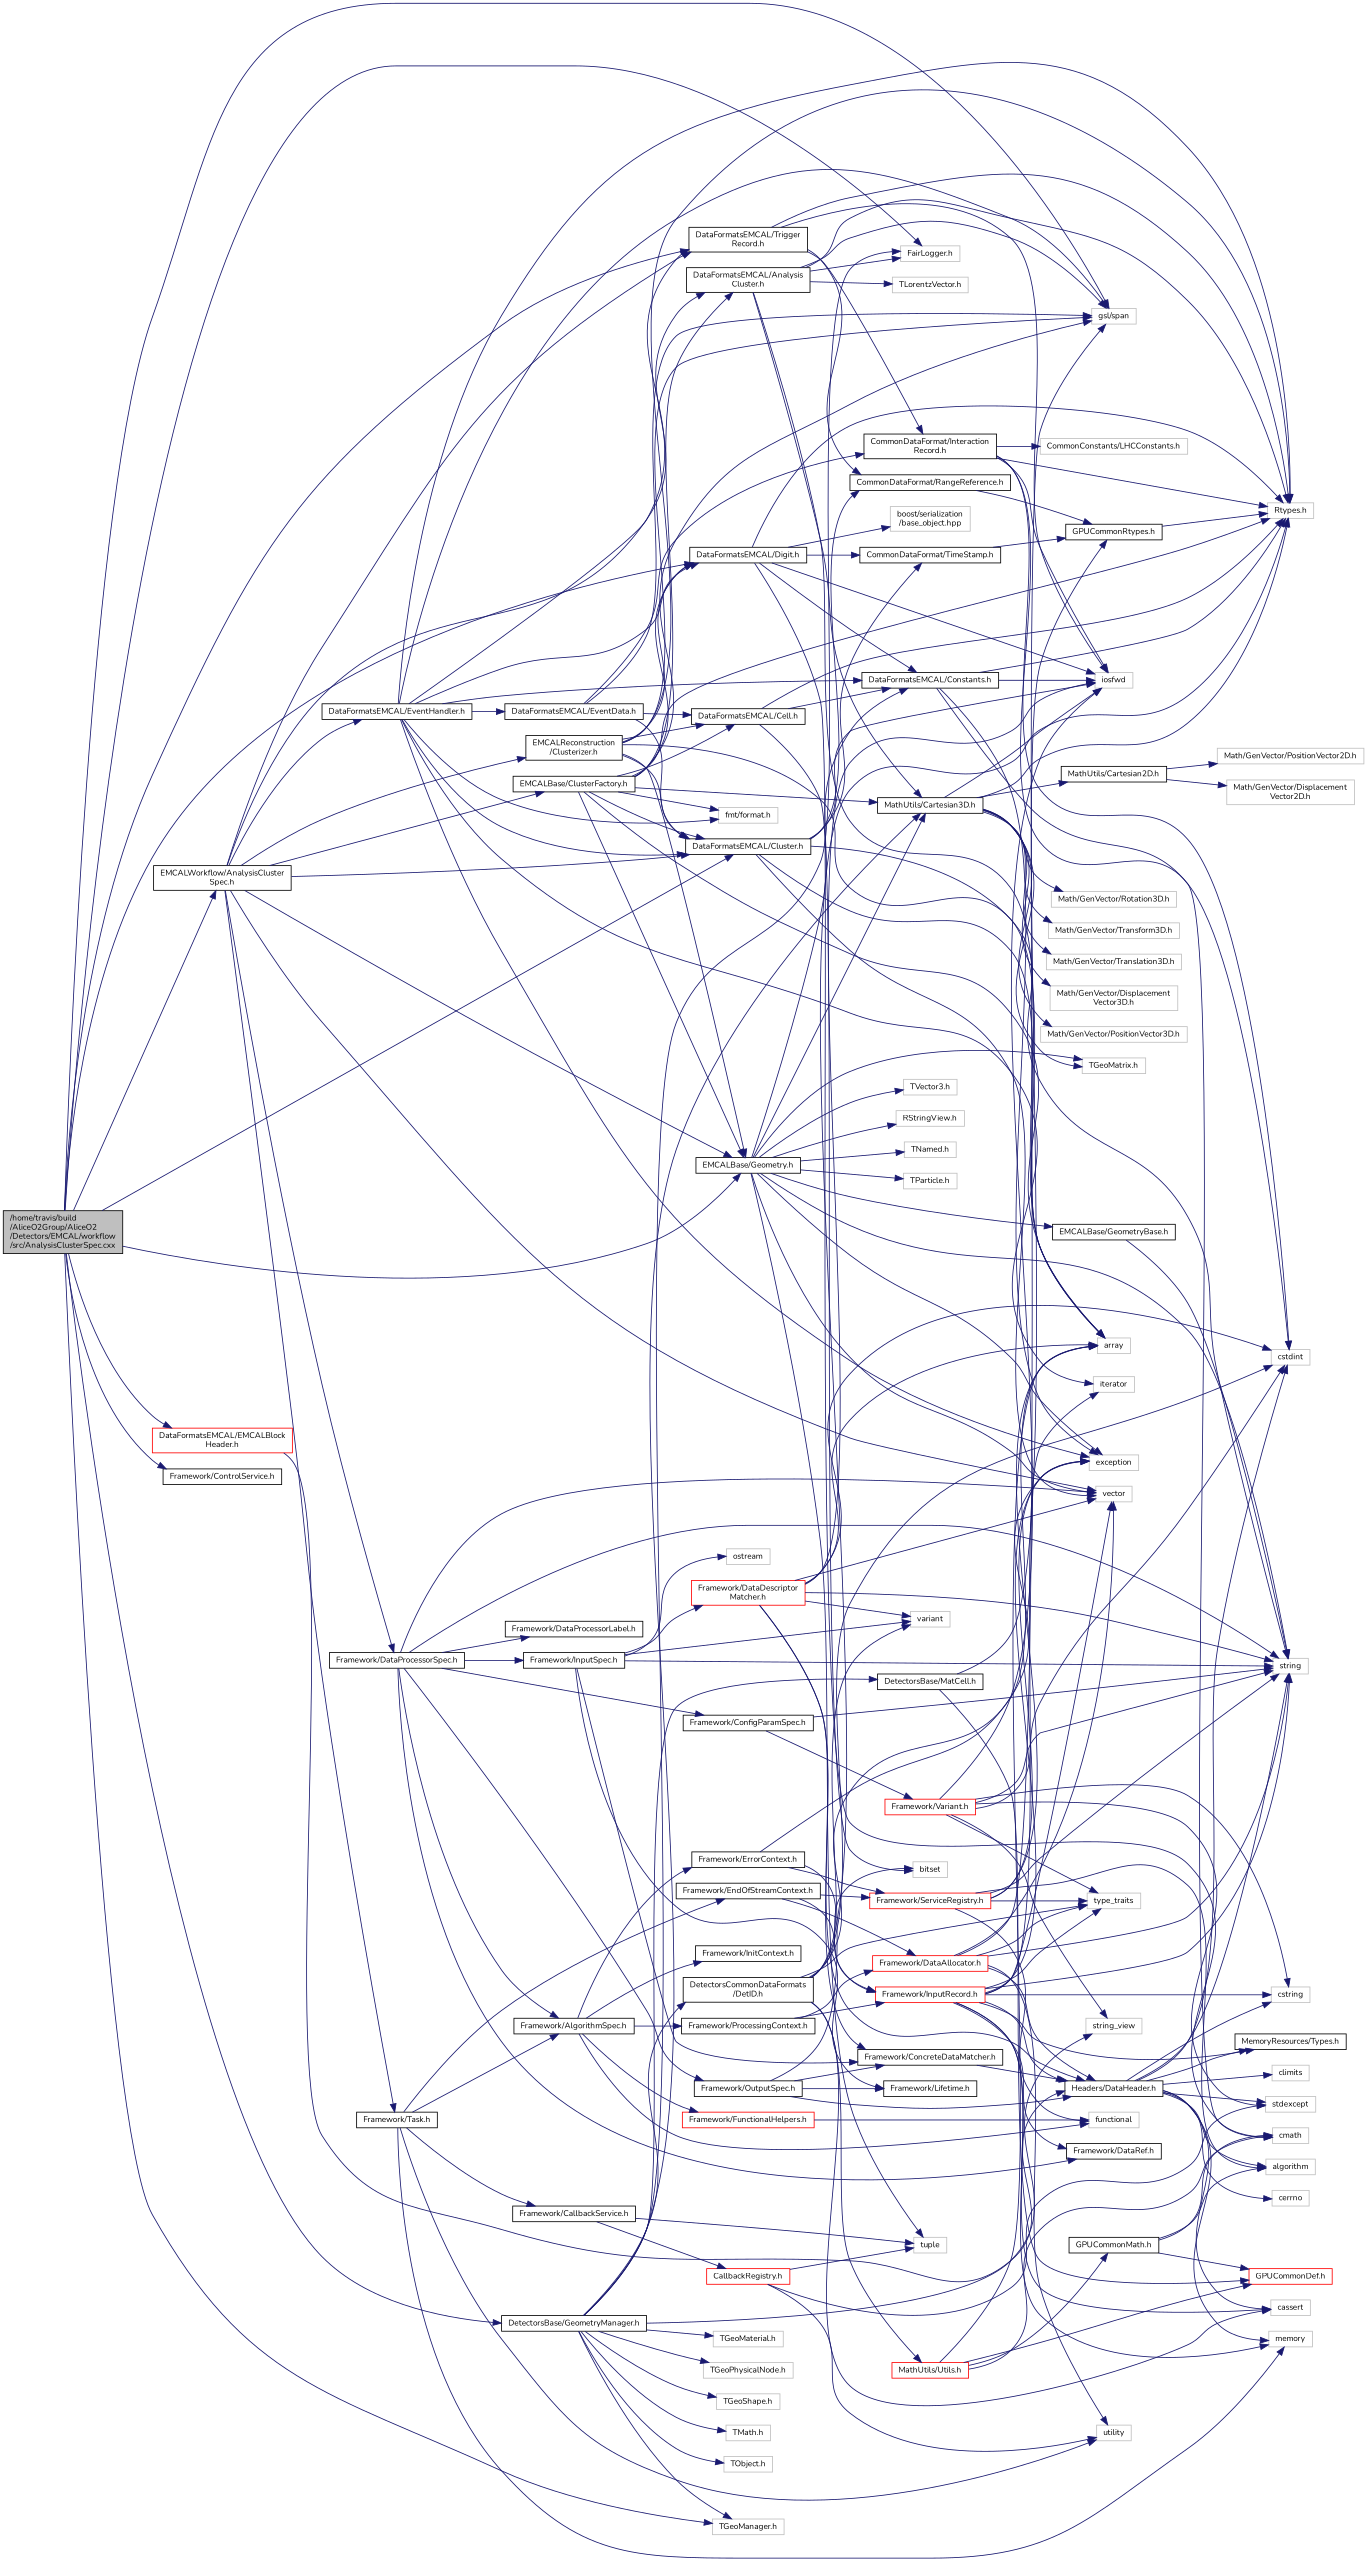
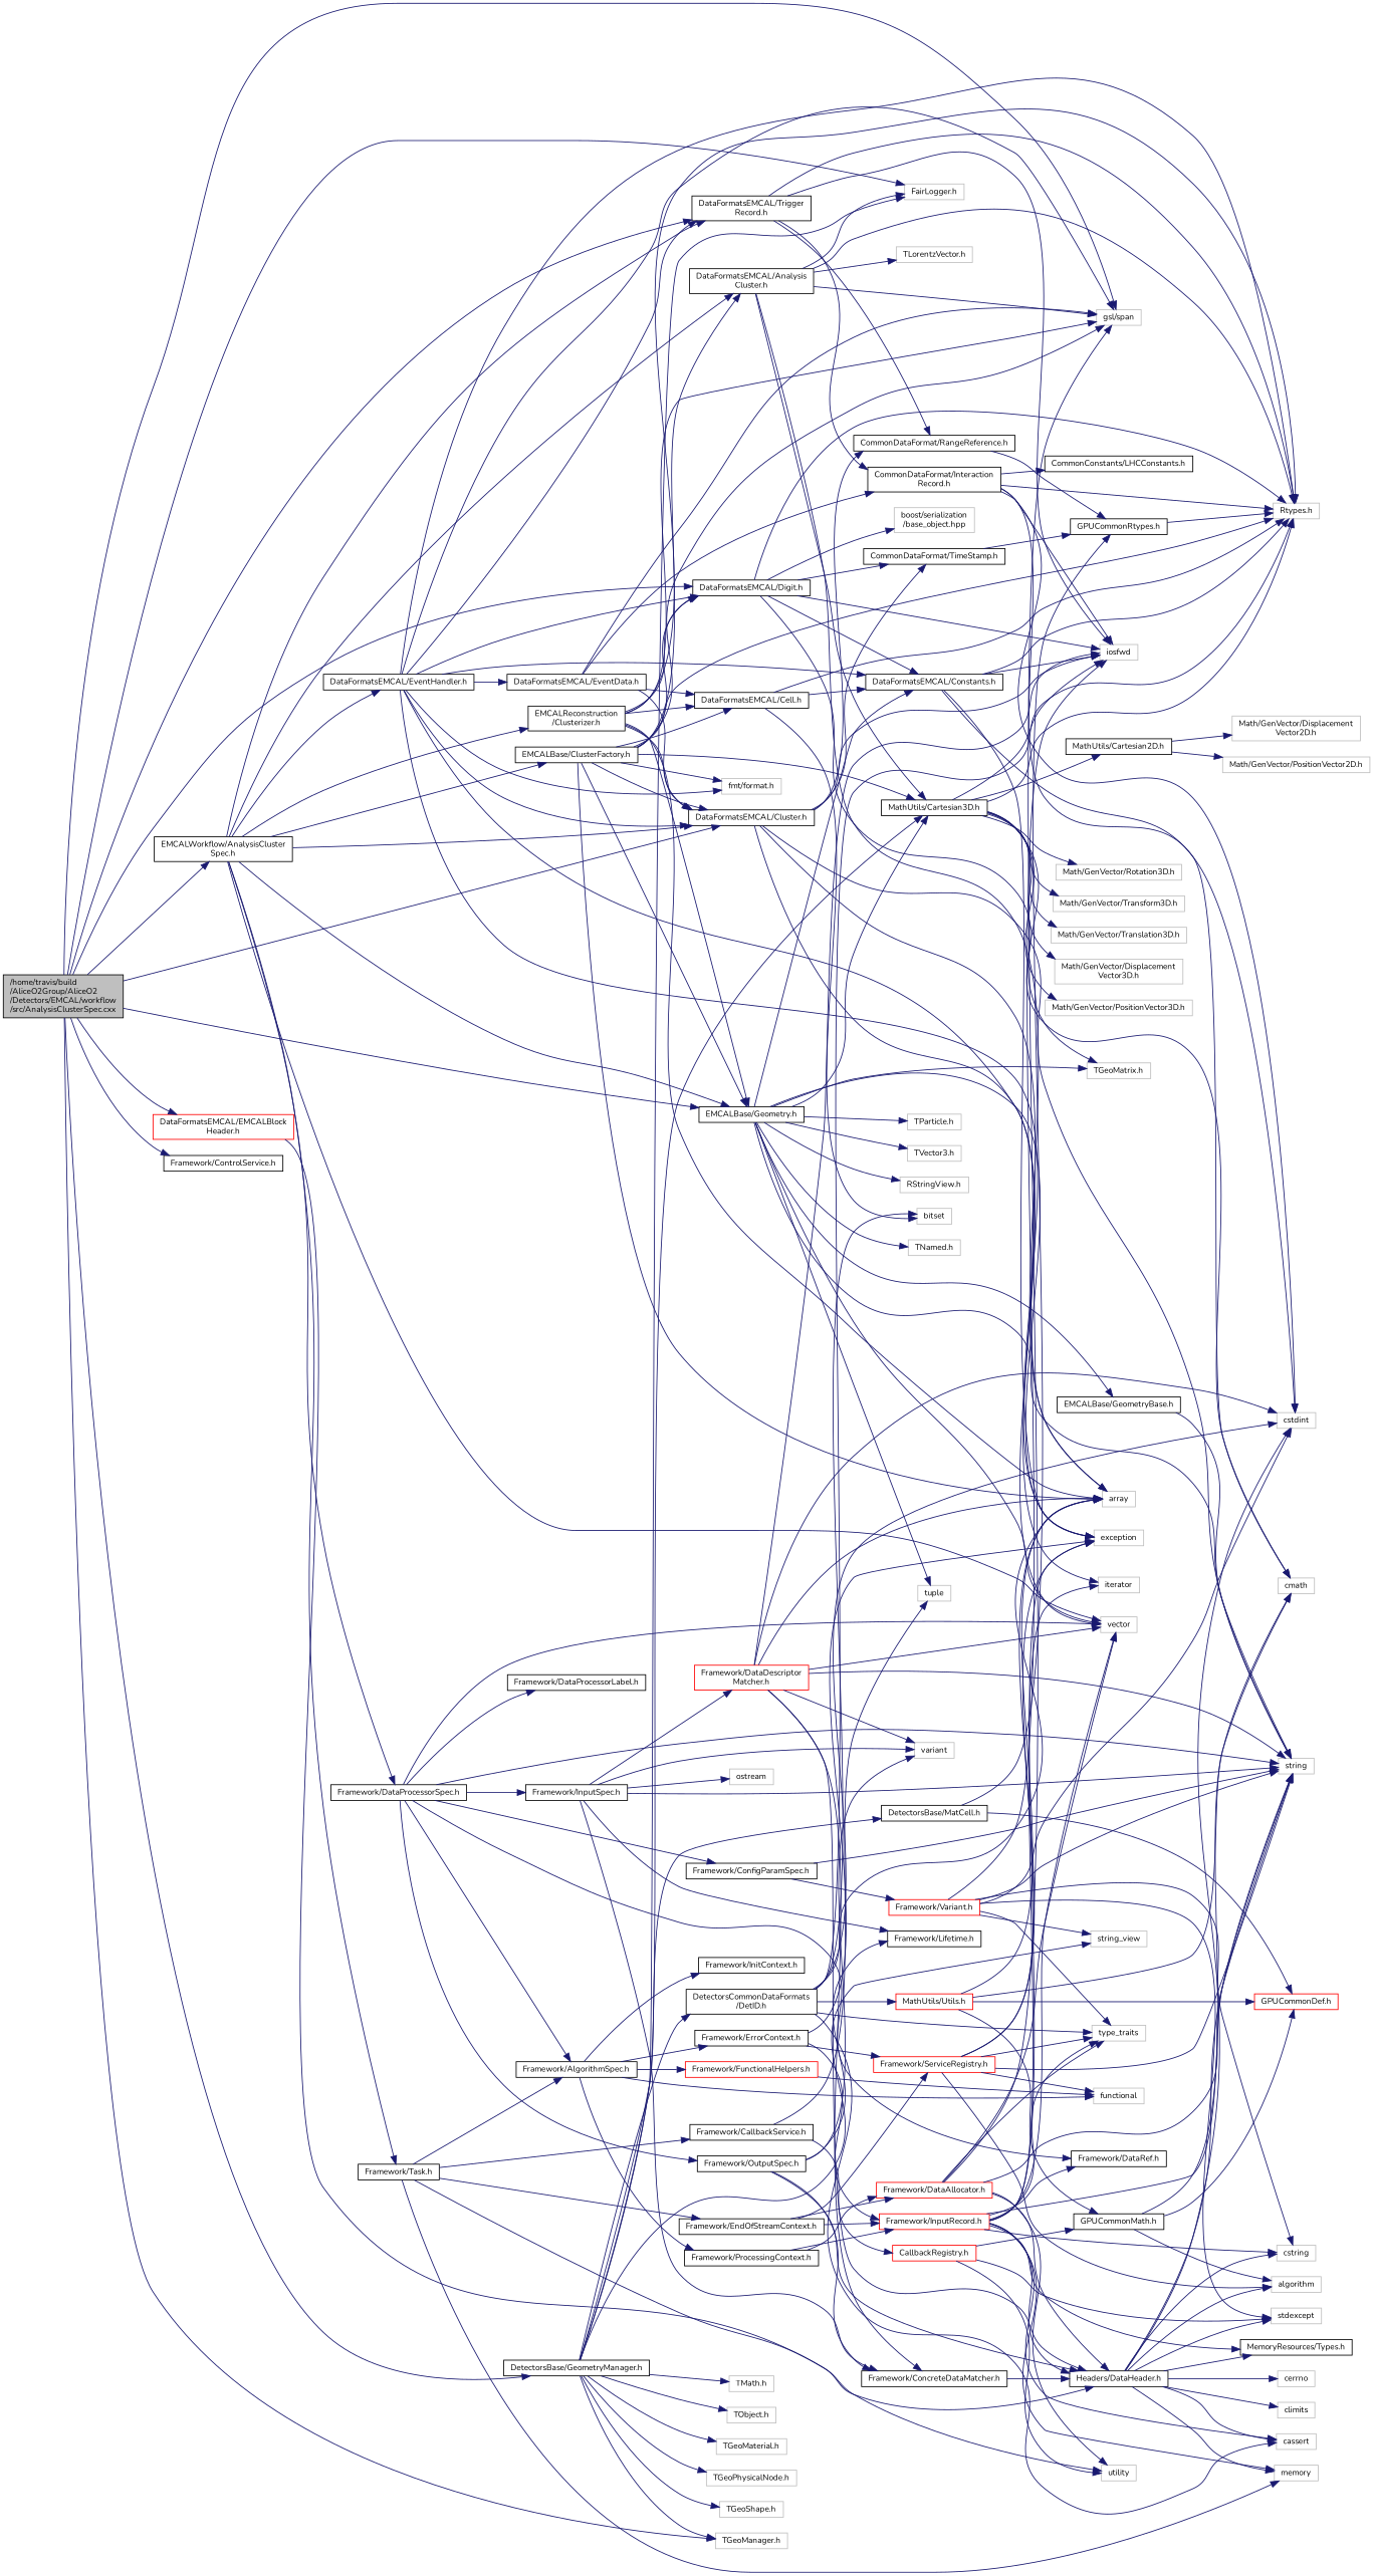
  digraph {
    fontname=Nunito
    rankdir=LR
    node [color=grey75 fontname=Nunito fontsize=10 shape=record]
    edge [color=midnightblue fontname=Nunito fontsize=10 labelfontname=Helvetica labelfontsize=10 style=solid]
    n1 [color=black fillcolor=grey75 fontcolor=black height=0.2 label="/home/travis/build\l/AliceO2Group/AliceO2\l/Detectors/EMCAL/workflow\l/src/AnalysisClusterSpec.cxx" style=filled width=0.4]
    n2 [height=0.2 label="gsl/span" width=0.4]
    n3 [height=0.2 label="FairLogger.h" width=0.4]
    n4 [color=black height=0.2 label="DataFormatsEMCAL/Digit.h" width=0.4]
    n5 [color=black height=0.2 label="DataFormatsEMCAL/Cluster.h" width=0.4]
    n6 [color=red height=0.2 label="DataFormatsEMCAL/EMCALBlock\lHeader.h" width=0.4]
    n7 [color=black height=0.2 label="DataFormatsEMCAL/Trigger\lRecord.h" width=0.4]
    n8 [color=black height=0.2 label="EMCALWorkflow/AnalysisCluster\lSpec.h" width=0.4]
    n9 [color=black height=0.2 label="EMCALBase/Geometry.h" width=0.4]
    n10 [color=black height=0.2 label="Framework/ControlService.h" width=0.4]
    n11 [color=black height=0.2 label="DetectorsBase/GeometryManager.h" width=0.4]
    n12 [height=0.2 label="TGeoManager.h" width=0.4]
    n13 [height=0.2 label=iosfwd width=0.4]
    n14 [height=0.2 label=cmath width=0.4]
    n15 [height=0.2 label="Rtypes.h" width=0.4]
    n16 [color=black height=0.2 label="CommonDataFormat/TimeStamp.h" width=0.4]
    n17 [color=black height=0.2 label="DataFormatsEMCAL/Constants.h" width=0.4]
    n18 [height=0.2 label="boost/serialization\l/base_object.hpp" width=0.4]
    n19 [height=0.2 label=array width=0.4]
    n20 [height=0.2 label=string width=0.4]
    n21 [height=0.2 label=vector width=0.4]
    n22 [color=black height=0.2 label="CommonDataFormat/RangeReference.h" width=0.4]
    n23 [color=black height=0.2 label="Headers/DataHeader.h" width=0.4]
    n24 [color=black height=0.2 label="CommonDataFormat/Interaction\lRecord.h" width=0.4]
    n25 [color=black height=0.2 label="DataFormatsEMCAL/Analysis\lCluster.h" width=0.4]
    n26 [color=black height=0.2 label="DataFormatsEMCAL/EventHandler.h" width=0.4]
    n27 [color=black height=0.2 label="EMCALBase/ClusterFactory.h" width=0.4]
    n28 [color=black height=0.2 label="EMCALReconstruction\l/Clusterizer.h" width=0.4]
    n29 [color=black height=0.2 label="Framework/DataProcessorSpec.h" width=0.4]
    n30 [color=black height=0.2 label="Framework/Task.h" width=0.4]
    n31 [height=0.2 label=exception width=0.4]
    n32 [color=black height=0.2 label="MathUtils/Cartesian3D.h" width=0.4]
    n33 [height=0.2 label="TGeoMatrix.h" width=0.4]
    n34 [height=0.2 label=tuple width=0.4]
    n35 [height=0.2 label="RStringView.h" width=0.4]
    n36 [height=0.2 label="TNamed.h" width=0.4]
    n37 [height=0.2 label="TParticle.h" width=0.4]
    n38 [height=0.2 label="TVector3.h" width=0.4]
    n39 [color=black height=0.2 label="EMCALBase/GeometryBase.h" width=0.4]
    n40 [height=0.2 label=string_view width=0.4]
    n41 [height=0.2 label="TGeoMaterial.h" width=0.4]
    n42 [height=0.2 label="TGeoPhysicalNode.h" width=0.4]
    n43 [height=0.2 label="TGeoShape.h" width=0.4]
    n44 [height=0.2 label="TMath.h" width=0.4]
    n45 [height=0.2 label="TObject.h" width=0.4]
    n46 [color=black height=0.2 label="DetectorsCommonDataFormats\l/DetID.h" width=0.4]
    n47 [color=black height=0.2 label="DetectorsBase/MatCell.h" width=0.4]
    n48 [color=black height=0.2 label="GPUCommonRtypes.h" width=0.4]
    n49 [height=0.2 label=cstdint width=0.4]
    n50 [height=0.2 label=memory width=0.4]
    n51 [height=0.2 label=cassert width=0.4]
    n52 [height=0.2 label=cstring width=0.4]
    n53 [height=0.2 label=algorithm width=0.4]
    n54 [height=0.2 label=stdexcept width=0.4]
    n55 [height=0.2 label=climits width=0.4]
    n56 [color=black height=0.2 label="MemoryResources/Types.h" width=0.4]
    n57 [height=0.2 label=cerrno width=0.4]
-   n58 [height=0.2 label="CommonConstants/LHCConstants.h" width=0.4]
+   n58 [color=black height=0.2 label="CommonConstants/LHCConstants.h" width=0.4]
    n59 [height=0.2 label="TLorentzVector.h" width=0.4]
    n60 [height=0.2 label=iterator width=0.4]
    n61 [height=0.2 label="fmt/format.h" width=0.4]
    n62 [color=black height=0.2 label="DataFormatsEMCAL/EventData.h" width=0.4]
    n63 [color=black height=0.2 label="DataFormatsEMCAL/Cell.h" width=0.4]
    n64 [color=black height=0.2 label="Framework/AlgorithmSpec.h" width=0.4]
    n65 [color=black height=0.2 label="Framework/DataRef.h" width=0.4]
    n66 [color=black height=0.2 label="Framework/ConfigParamSpec.h" width=0.4]
    n67 [color=black height=0.2 label="Framework/DataProcessorLabel.h" width=0.4]
    n68 [color=black height=0.2 label="Framework/InputSpec.h" width=0.4]
    n69 [color=black height=0.2 label="Framework/OutputSpec.h" width=0.4]
    n70 [height=0.2 label=utility width=0.4]
    n71 [color=black height=0.2 label="Framework/CallbackService.h" width=0.4]
    n72 [color=black height=0.2 label="Framework/EndOfStreamContext.h" width=0.4]
    n73 [height=0.2 label="Math/GenVector/Displacement\lVector3D.h" width=0.4]
    n74 [height=0.2 label="Math/GenVector/PositionVector3D.h" width=0.4]
    n75 [height=0.2 label="Math/GenVector/Rotation3D.h" width=0.4]
    n76 [height=0.2 label="Math/GenVector/Transform3D.h" width=0.4]
    n77 [height=0.2 label="Math/GenVector/Translation3D.h" width=0.4]
    n78 [color=black height=0.2 label="MathUtils/Cartesian2D.h" width=0.4]
    n79 [height=0.2 label="Math/GenVector/Displacement\lVector2D.h" width=0.4]
    n80 [height=0.2 label="Math/GenVector/PositionVector2D.h" width=0.4]
    n81 [height=0.2 label=bitset width=0.4]
    n82 [color=black height=0.2 label="Framework/ProcessingContext.h" width=0.4]
    n83 [color=black height=0.2 label="Framework/ErrorContext.h" width=0.4]
    n84 [height=0.2 label=functional width=0.4]
    n85 [color=black height=0.2 label="Framework/InitContext.h" width=0.4]
    n86 [color=red height=0.2 label="Framework/FunctionalHelpers.h" width=0.4]
    n87 [color=red height=0.2 label="Framework/Variant.h" width=0.4]
    n88 [color=black height=0.2 label="Framework/Lifetime.h" width=0.4]
    n89 [color=black height=0.2 label="Framework/ConcreteDataMatcher.h" width=0.4]
    n90 [color=red height=0.2 label="Framework/DataDescriptor\lMatcher.h" width=0.4]
    n91 [height=0.2 label=variant width=0.4]
    n92 [height=0.2 label=ostream width=0.4]
    n93 [color=red height=0.2 label="Framework/InputRecord.h" width=0.4]
    n94 [color=red height=0.2 label="Framework/DataAllocator.h" width=0.4]
    n95 [color=red height=0.2 label="Framework/ServiceRegistry.h" width=0.4]
    n96 [height=0.2 label=type_traits width=0.4]
    n97 [color=red height=0.2 label="CallbackRegistry.h" width=0.4]
    n98 [color=red height=0.2 label="MathUtils/Utils.h" width=0.4]
    n99 [color=red height=0.2 label="GPUCommonDef.h" width=0.4]
    n100 [color=black height=0.2 label="GPUCommonMath.h" width=0.4]
    n1 -> n2
    n1 -> n3
    n1 -> n4
    n1 -> n5
    n1 -> n6
    n1 -> n7
    n1 -> n8
    n1 -> n9
    n1 -> n10
    n1 -> n11
    n1 -> n12
    n4 -> n13
    n4 -> n14
    n4 -> n15
    n4 -> n16
    n4 -> n17
    n4 -> n18
    n5 -> n13
    n5 -> n16
    n5 -> n19
    n5 -> n20
    n5 -> n21
    n5 -> n22
    n6 -> n23
    n7 -> n13
    n7 -> n15
    n7 -> n22
    n7 -> n24
    n8 -> n5
    n8 -> n7
    n8 -> n9
    n8 -> n21
    n8 -> n25
    n8 -> n26
    n8 -> n27
    n8 -> n28
    n8 -> n29
    n8 -> n30
    n9 -> n17
    n9 -> n20
    n9 -> n21
    n9 -> n31
    n9 -> n32
    n9 -> n33
    n9 -> n34
    n9 -> n35
    n9 -> n36
    n9 -> n37
    n9 -> n38
    n9 -> n39
    n11 -> n3
    n11 -> n12
    n11 -> n32
    n11 -> n40
    n11 -> n41
    n11 -> n42
    n11 -> n43
    n11 -> n44
    n11 -> n45
    n11 -> n46
    n11 -> n47
    n16 -> n48
    n17 -> n13
    n17 -> n15
    n17 -> n31
    n17 -> n49
    n22 -> n48
    n23 -> n20
    n23 -> n49
    n23 -> n50
    n23 -> n51
    n23 -> n52
    n23 -> n53
    n23 -> n54
    n23 -> n55
    n23 -> n56
    n23 -> n57
    n24 -> n13
    n24 -> n14
    n24 -> n15
    n24 -> n49
    n24 -> n58
    n25 -> n2
    n25 -> n3
    n25 -> n15
    n25 -> n19
    n25 -> n32
    n25 -> n59
    n26 -> n2
    n26 -> n4
    n26 -> n5
    n26 -> n7
    n26 -> n15
    n26 -> n17
    n26 -> n31
    n26 -> n60
    n26 -> n61
    n26 -> n62
    n27 -> n2
    n27 -> n4
    n27 -> n5
    n27 -> n9
    n27 -> n15
    n27 -> n19
    n27 -> n25
    n27 -> n32
    n27 -> n61
    n27 -> n63
    n28 -> n2
    n28 -> n4
    n28 -> n5
    n28 -> n9
    n28 -> n15
    n28 -> n19
    n28 -> n63
    n29 -> n20
    n29 -> n21
    n29 -> n64
    n29 -> n65
    n29 -> n66
    n29 -> n67
    n29 -> n68
    n29 -> n69
    n30 -> n50
    n30 -> n64
    n30 -> n70
    n30 -> n71
    n30 -> n72
    n32 -> n13
    n32 -> n15
    n32 -> n33
    n32 -> n73
    n32 -> n74
    n32 -> n75
    n32 -> n76
    n32 -> n77
    n32 -> n78
    n39 -> n20
    n46 -> n15
    n46 -> n19
    n46 -> n49
    n46 -> n51
    n46 -> n81
    n46 -> n96
    n46 -> n98
    n47 -> n48
    n47 -> n99
    n48 -> n15
    n62 -> n2
    n62 -> n5
    n62 -> n24
    n62 -> n63
    n63 -> n15
    n63 -> n17
    n63 -> n81
    n64 -> n82
    n64 -> n83
    n64 -> n84
    n64 -> n85
    n64 -> n86
    n66 -> n20
    n66 -> n87
    n68 -> n20
    n68 -> n88
    n68 -> n89
    n68 -> n90
    n68 -> n91
    n68 -> n92
    n69 -> n23
    n69 -> n88
    n69 -> n89
    n69 -> n91
    n71 -> n34
    n71 -> n97
    n72 -> n93
    n72 -> n94
    n72 -> n95
    n78 -> n79
    n78 -> n80
    n82 -> n93
    n82 -> n94
    n83 -> n31
    n83 -> n93
    n83 -> n95
    n86 -> n84
    n87 -> n13
    n87 -> n20
    n87 -> n40
    n87 -> n49
    n87 -> n52
    n87 -> n54
    n87 -> n96
    n89 -> n23
    n90 -> n13
    n90 -> n19
    n90 -> n20
    n90 -> n21
    n90 -> n23
    n90 -> n49
    n90 -> n89
    n90 -> n91
    n93 -> n20
    n93 -> n21
    n93 -> n23
    n93 -> n31
    n93 -> n50
    n93 -> n51
    n93 -> n52
    n93 -> n56
    n93 -> n60
    n93 -> n65
    n93 -> n96
    n94 -> n2
    n94 -> n20
    n94 -> n21
    n94 -> n23
    n94 -> n70
    n94 -> n96
    n95 -> n19
    n95 -> n20
    n95 -> n31
    n95 -> n53
    n95 -> n84
    n95 -> n96
-   n97 -> n34
+   n97 -> n100
    n97 -> n54
    n97 -> n70
    n98 -> n14
    n98 -> n19
    n98 -> n99
    n98 -> n100
    n100 -> n14
    n100 -> n53
    n100 -> n99
  }
